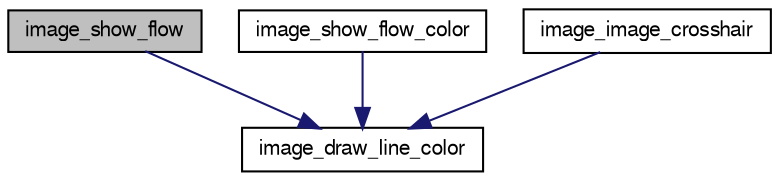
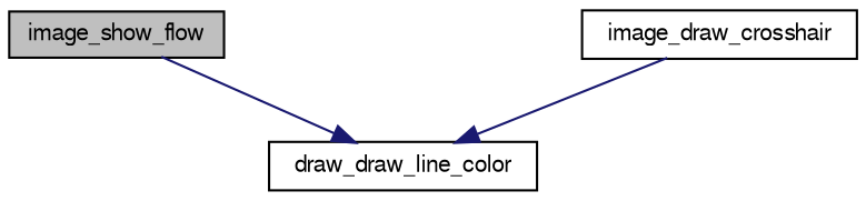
  digraph {
    rankdir=TB
    node [color=black fillcolor=white fontname=FreeSans fontsize=10 shape=record style=filled]
    edge [color=midnightblue fontname=FreeSans fontsize=10 labelfontname=FreeSans labelfontsize=10 style=solid]
    n1 [fillcolor=grey75 fontcolor=black height=0.2 label=image_show_flow width=0.4]
-   n2 [height=0.2 label=image_draw_line_color width=0.4]
-   n3 [height=0.2 label=image_show_flow_color width=0.4]
-   n4 [height=0.2 label=image_image_crosshair width=0.4]
+   n2 [height=0.2 label=draw_draw_line_color width=0.4]
+   n4 [height=0.2 label=image_draw_crosshair width=0.4]
    n1 -> n2
-   n3 -> n2
    n4 -> n2
  }
